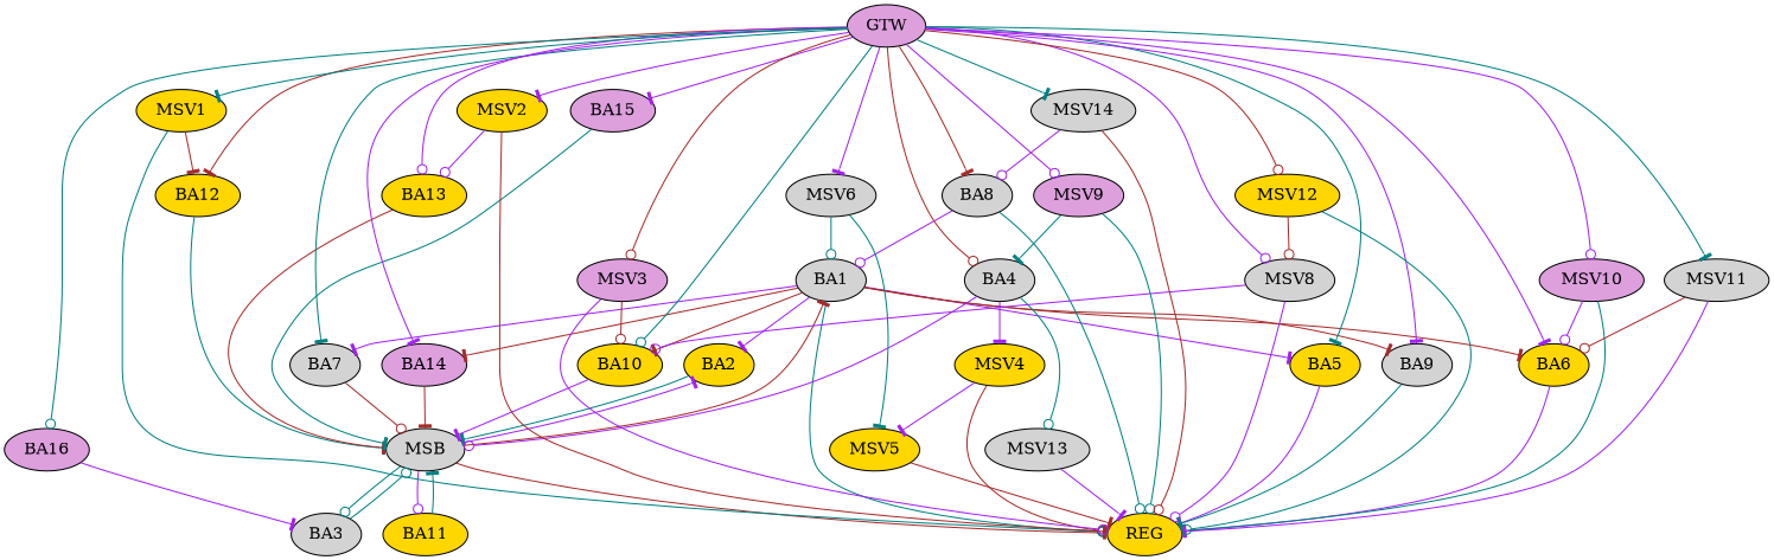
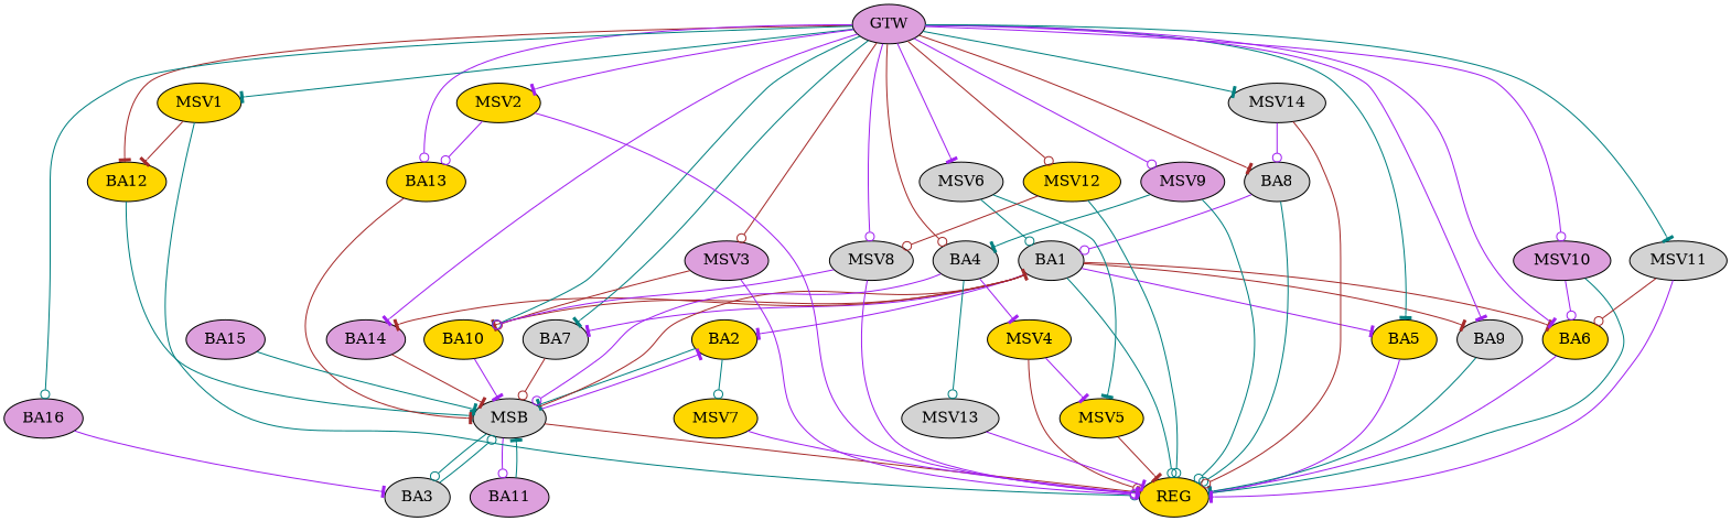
  strict digraph {
    fontname="DejaVu Serif"
    node [fillcolor=gold fontname="DejaVu Serif" style=filled]
    edge [arrowhead=tee color=purple fontname="DejaVu Serif"]
    n1 [fillcolor=lightgrey label=BA1]
    n2 [label=BA2]
    n3 [label=BA5]
    n4 [label=BA6]
    n5 [fillcolor=lightgrey label=BA7]
    n6 [fillcolor=lightgrey label=BA9]
    n7 [label=BA10]
    n8 [fillcolor=plum label=BA14]
    n9 [label=REG]
    n10 [fillcolor=lightgrey label=MSB]
+   n11 [label=MSV7]
    n12 [fillcolor=lightgrey label=BA3]
-   n13 [label=BA11]
+   n13 [fillcolor=plum label=BA11]
    n14 [fillcolor=lightgrey label=BA4]
    n15 [label=MSV4]
    n16 [fillcolor=lightgrey label=MSV13]
    n17 [label=MSV5]
    n18 [fillcolor=lightgrey label=BA8]
    n19 [label=BA12]
    n20 [label=BA13]
    n21 [fillcolor=plum label=BA15]
    n22 [fillcolor=plum label=BA16]
    n23 [fillcolor=plum label=GTW]
    n24 [label=MSV1]
    n25 [label=MSV2]
    n26 [fillcolor=plum label=MSV3]
    n27 [fillcolor=lightgrey label=MSV6]
    n28 [fillcolor=lightgrey label=MSV8]
    n29 [fillcolor=plum label=MSV9]
    n30 [fillcolor=plum label=MSV10]
    n31 [fillcolor=lightgrey label=MSV11]
    n32 [label=MSV12]
    n33 [fillcolor=lightgrey label=MSV14]
    n1 -> n2
    n1 -> n3
    n1 -> n4 [color=brown]
    n1 -> n5
    n1 -> n6 [color=brown]
    n1 -> n7 [color=brown]
    n1 -> n8 [color=brown]
    n1 -> n9 [arrowhead=odot color=teal]
    n2 -> n10 [color=teal]
+   n2 -> n11 [arrowhead=odot color=teal]
    n3 -> n9
    n4 -> n9
    n5 -> n10 [arrowhead=odot color=brown]
    n6 -> n9 [color=teal]
    n7 -> n10
    n8 -> n10 [color=brown]
    n10 -> n1 [color=brown]
    n10 -> n2
    n10 -> n9 [color=brown]
    n10 -> n12 [arrowhead=odot color=teal]
    n10 -> n13 [arrowhead=odot]
+   n11 -> n9
    n12 -> n10 [arrowhead=odot color=teal]
    n13 -> n10 [color=teal]
    n14 -> n10 [arrowhead=odot]
    n14 -> n15
    n14 -> n16 [arrowhead=odot color=teal]
    n15 -> n9 [arrowhead=odot color=brown]
    n15 -> n17
    n16 -> n9
    n17 -> n9 [color=brown]
    n18 -> n1 [arrowhead=odot]
    n18 -> n9 [arrowhead=odot color=teal]
    n19 -> n10 [color=teal]
    n20 -> n10 [color=brown]
    n21 -> n10 [color=teal]
    n22 -> n12
    n23 -> n3 [color=teal]
    n23 -> n4
    n23 -> n5 [color=teal]
    n23 -> n6
    n23 -> n7 [arrowhead=odot color=teal]
    n23 -> n8
    n23 -> n14 [arrowhead=odot color=brown]
    n23 -> n18 [color=brown]
    n23 -> n19 [color=brown]
    n23 -> n20 [arrowhead=odot]
-   n23 -> n21
    n23 -> n22 [arrowhead=odot color=teal]
    n23 -> n24 [color=teal]
    n23 -> n25
    n23 -> n26 [arrowhead=odot color=brown]
    n23 -> n27
    n23 -> n28 [arrowhead=odot]
    n23 -> n29 [arrowhead=odot]
    n23 -> n30 [arrowhead=odot]
    n23 -> n31 [color=teal]
    n23 -> n32 [arrowhead=odot color=brown]
    n23 -> n33 [color=teal]
    n24 -> n9 [arrowhead=odot color=teal]
    n24 -> n19 [color=brown]
-   n25 -> n9 [color=brown]
+   n25 -> n9
    n25 -> n20 [arrowhead=odot]
    n26 -> n7 [arrowhead=odot color=brown]
    n26 -> n9 [arrowhead=odot]
    n27 -> n1 [arrowhead=odot color=teal]
    n27 -> n17 [color=teal]
    n28 -> n7 [arrowhead=odot]
    n28 -> n9 [arrowhead=odot]
    n29 -> n9 [arrowhead=odot color=teal]
    n29 -> n14 [color=teal]
    n30 -> n4 [arrowhead=odot]
    n30 -> n9 [color=teal]
    n31 -> n4 [arrowhead=odot color=brown]
    n31 -> n9
    n32 -> n9 [arrowhead=odot color=teal]
    n32 -> n28 [arrowhead=odot color=brown]
    n33 -> n9 [arrowhead=odot color=brown]
    n33 -> n18 [arrowhead=odot]
  }
